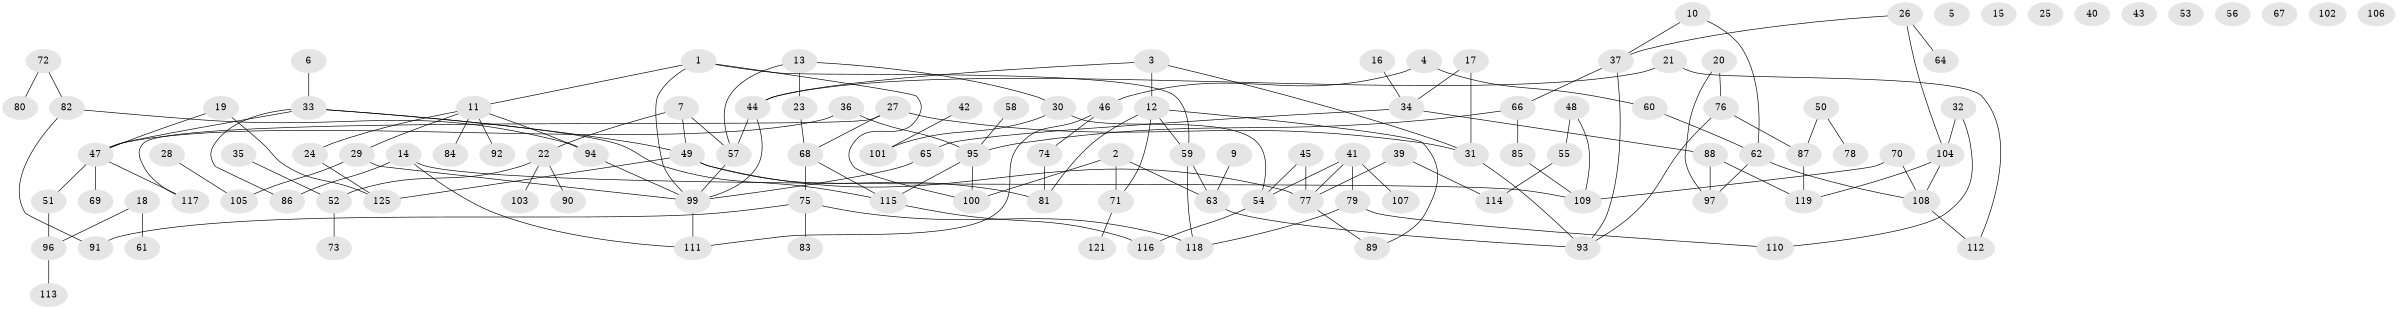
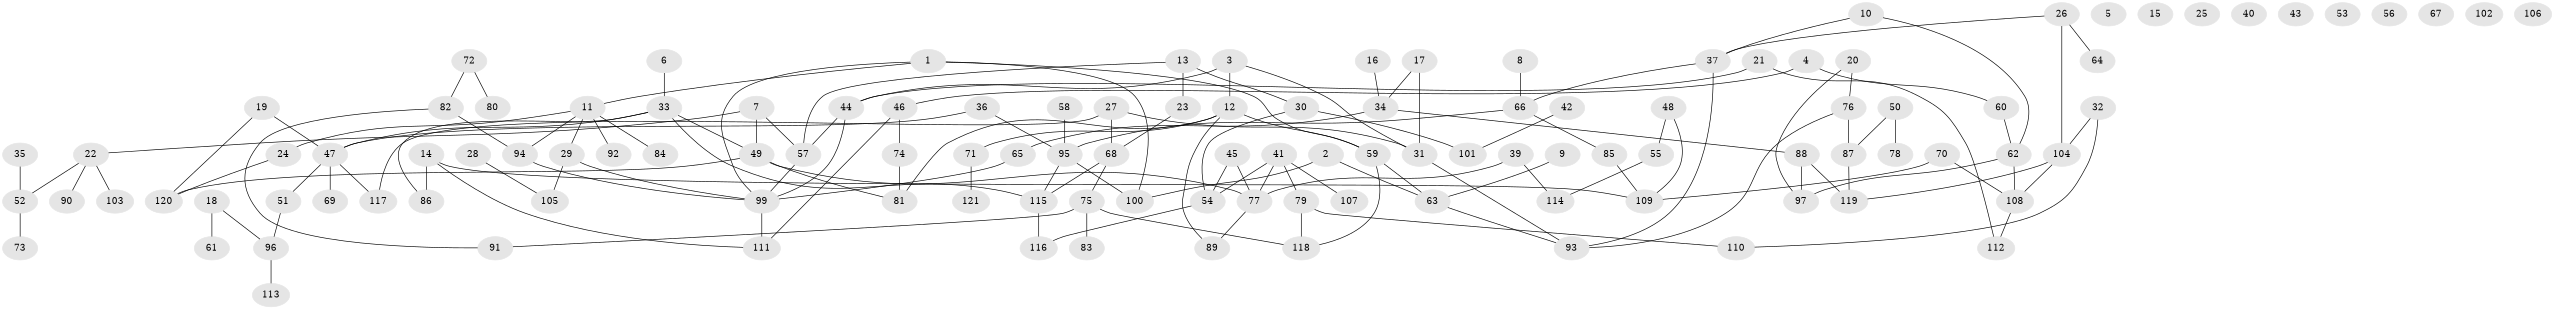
  graph {
    node [color=gray90 style=filled]
    1
    11
    59
    99
    100
    24
    29
    84
    92
    94
    63
    118
    111
    2
    71
    93
    121
    3
    12
    31
    44
    81
    89
    57
    4
    46
    60
    74
    62
    5
    6
    33
    86
    47
    49
    115
    7
    22
    52
    90
    103
    45
    54
    77
+   8
    66
    95
    85
    9
    10
    37
    97
    108
-   120 [label=125]
+   120
    105
    13
    23
    30
    68
    101
    14
    109
    15
    16
    34
    65
    88
    17
    18
    61
    96
    113
    19
    117
    51
    69
    20
    76
    87
    21
    112
    73
    75
    25
    26
    64
    104
    119
    27
    28
    116
    32
    110
    35
    36
    39
    114
    40
    41
    79
    107
    42
    43
    48
    55
    50
    78
    53
    56
    58
    67
    83
    91
    70
    72
    80
    82
    102
    106
    1 -- 11
    1 -- 59
    1 -- 99
    1 -- 100
    11 -- 24
    11 -- 29
    11 -- 84
    11 -- 92
    11 -- 94
    59 -- 63
    59 -- 118
    99 -- 111
    24 -- 120
    29 -- 99
    29 -- 105
    94 -- 99
    63 -- 93
    2 -- 100
    2 -- 63
-   2 -- 71
    71 -- 121
    3 -- 12
    3 -- 31
    3 -- 44
    12 -- 59
    12 -- 71
    12 -- 81
    12 -- 89
    31 -- 93
    44 -- 99
    44 -- 57
    57 -- 99
    4 -- 46
    4 -- 60
    46 -- 111
    46 -- 74
    60 -- 62
    74 -- 81
    62 -- 97
    62 -- 108
    6 -- 33
    33 -- 86
    33 -- 47
    33 -- 49
    33 -- 115
    47 -- 117
    47 -- 51
    47 -- 69
    49 -- 81
    49 -- 77
    49 -- 120
    115 -- 116
    7 -- 57
    7 -- 49
    7 -- 22
    22 -- 52
    22 -- 90
    22 -- 103
    52 -- 73
    45 -- 54
    45 -- 77
    54 -- 116
    77 -- 89
+   8 -- 66
    66 -- 95
    66 -- 85
    95 -- 100
    95 -- 115
    85 -- 109
    9 -- 63
    10 -- 62
    10 -- 37
    37 -- 93
    37 -- 66
    108 -- 112
    13 -- 57
    13 -- 23
    13 -- 30
    23 -- 68
    30 -- 54
    30 -- 101
    68 -- 115
    68 -- 75
    14 -- 111
    14 -- 86
    14 -- 109
    16 -- 34
    34 -- 65
    34 -- 88
    65 -- 99
    88 -- 97
    88 -- 119
    17 -- 31
    17 -- 34
    18 -- 61
    18 -- 96
    96 -- 113
    19 -- 47
    19 -- 120
    51 -- 96
    20 -- 97
    20 -- 76
    76 -- 93
    76 -- 87
    87 -- 119
    21 -- 44
    21 -- 112
    75 -- 118
    75 -- 83
    75 -- 91
    26 -- 37
    26 -- 64
    26 -- 104
    104 -- 108
    104 -- 119
    27 -- 31
    27 -- 68
    27 -- 117
    28 -- 105
    32 -- 104
    32 -- 110
    35 -- 52
    36 -- 47
    36 -- 95
    39 -- 77
    39 -- 114
    41 -- 54
    41 -- 77
    41 -- 79
    41 -- 107
    79 -- 118
    79 -- 110
    42 -- 101
    48 -- 109
    48 -- 55
    55 -- 114
    50 -- 87
    50 -- 78
    58 -- 95
    70 -- 108
    70 -- 109
    72 -- 80
    72 -- 82
    82 -- 94
    82 -- 91
  }
